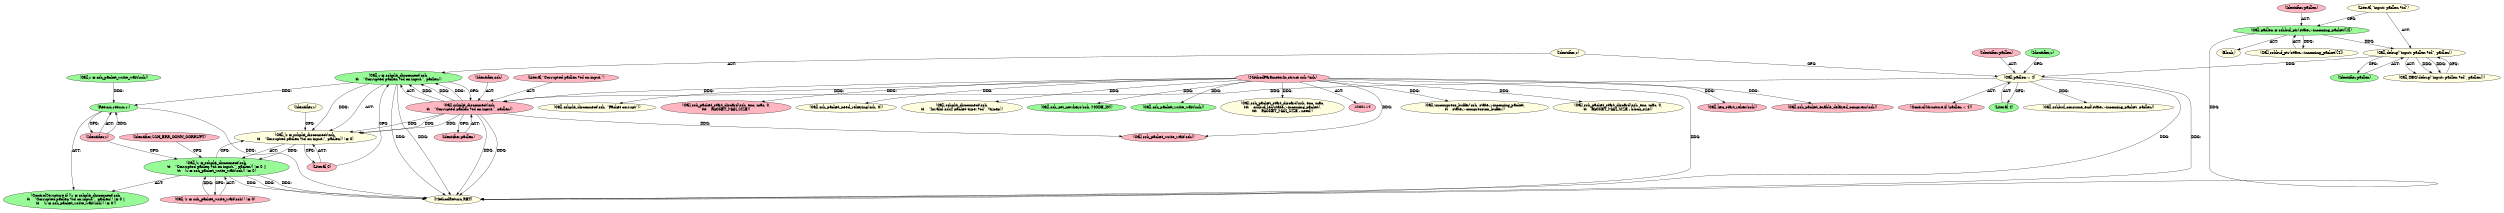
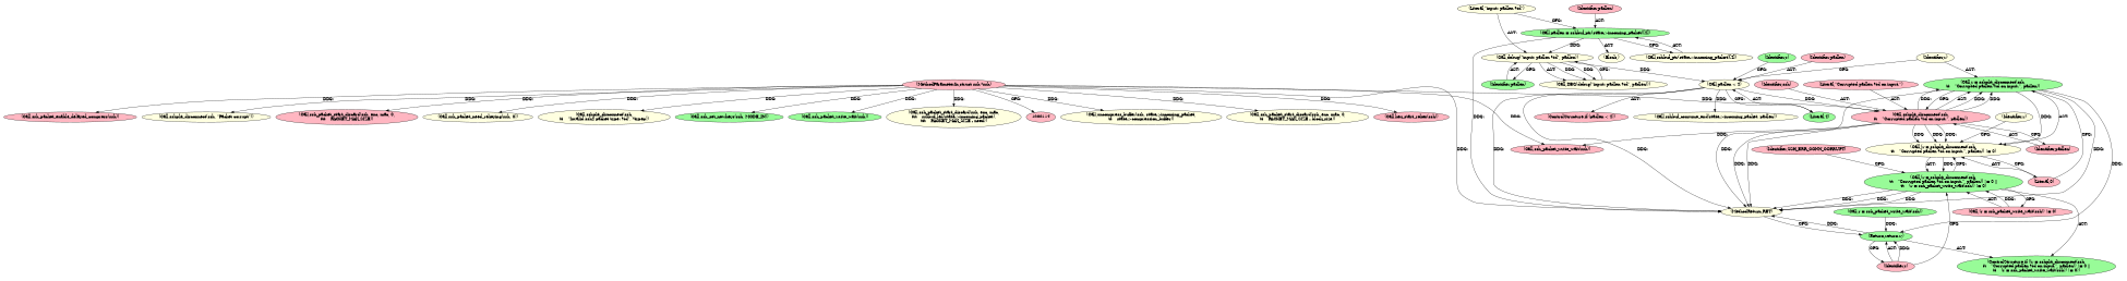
  digraph {
    node [fillcolor=lightpink style=filled]
    n1 [fillcolor=palegreen label="(Call,r = sshpkt_disconnect(ssh,\n\t\t    \"Corrupted padlen %d on input.\", padlen))"]
    n2 [label="(Call,sshpkt_disconnect(ssh,\n\t\t    \"Corrupted padlen %d on input.\", padlen))"]
    n3 [fillcolor=lightyellow label="(Call,(r = sshpkt_disconnect(ssh,\n\t\t    \"Corrupted padlen %d on input.\", padlen)) != 0)"]
    n4 [fillcolor=palegreen label="(Return,return r;)"]
    n5 [fillcolor=lightyellow label="(MethodReturn,RET)"]
    n6 [label="(Identifier,padlen)"]
    n7 [label="(Call,ssh_packet_write_wait(ssh))"]
    n8 [fillcolor=palegreen label="(Call,(r = sshpkt_disconnect(ssh,\n\t\t    \"Corrupted padlen %d on input.\", padlen)) != 0 ||\n\t\t    (r = ssh_packet_write_wait(ssh)) != 0)"]
    n9 [label="(Literal,0)"]
    n10 [fillcolor=palegreen label="(ControlStructure,if ((r = sshpkt_disconnect(ssh,\n\t\t    \"Corrupted padlen %d on input.\", padlen)) != 0 ||\n\t\t    (r = ssh_packet_write_wait(ssh)) != 0))"]
    n11 [label="(Identifier,r)"]
    n12 [label="(MethodParameterIn,struct ssh *ssh)"]
    n13 [fillcolor=lightyellow label="(Call,uncompress_buffer(ssh, state->incoming_packet,\n\t\t    state->compression_buffer))"]
    n14 [fillcolor=lightyellow label="(Call,ssh_packet_start_discard(ssh, enc, mac, 0,\n\t\t    PACKET_MAX_SIZE - block_size))"]
    n15 [label="(Call,kex_start_rekex(ssh))"]
    n16 [label="(Call,ssh_packet_enable_delayed_compress(ssh))"]
    n17 [fillcolor=lightyellow label="(Call,sshpkt_disconnect(ssh, \"Packet corrupt\"))"]
    n18 [label="(Call,ssh_packet_start_discard(ssh, enc, mac, 0,\n\t\t\t    PACKET_MAX_SIZE))"]
    n19 [fillcolor=lightyellow label="(Call,ssh_packet_need_rekeying(ssh, 0))"]
    n20 [fillcolor=lightyellow label="(Call,sshpkt_disconnect(ssh,\n\t\t    \"Invalid ssh2 packet type: %d\", *typep))"]
    n21 [fillcolor=palegreen label="(Call,ssh_set_newkeys(ssh, MODE_IN))"]
    n22 [fillcolor=palegreen label="(Call,ssh_packet_write_wait(ssh))"]
    n23 [fillcolor=lightyellow label="(Call,ssh_packet_start_discard(ssh, enc, mac,\n\t\t\t    sshbuf_len(state->incoming_packet),\n\t\t\t    PACKET_MAX_SIZE - need))"]
    1000114
    n25 [fillcolor=lightyellow label="(Call,padlen < 4)"]
    n26 [label="(ControlStructure,if (padlen < 4))"]
    n27 [fillcolor=lightyellow label="(Call,sshbuf_consume_end(state->incoming_packet, padlen))"]
    n28 [fillcolor=palegreen label="(Literal,4)"]
    n29 [fillcolor=lightyellow label="(Call,debug(\"input: padlen %d\", padlen))"]
    n30 [fillcolor=lightyellow label="(Call,DBG(debug(\"input: padlen %d\", padlen)))"]
    n31 [fillcolor=palegreen label="(Identifier,padlen)"]
    n32 [fillcolor=palegreen label="(Call,padlen = sshbuf_ptr(state->incoming_packet)[4])"]
    n33 [fillcolor=lightyellow label="(Block,)"]
    n34 [fillcolor=lightyellow label="(Call,sshbuf_ptr(state->incoming_packet)[4])"]
    n35 [label="(Call,(r = ssh_packet_write_wait(ssh)) != 0)"]
    n36 [label="(Identifier,ssh)"]
    n37 [label="(Identifier,padlen)"]
    n38 [label="(Literal,\"Corrupted padlen %d on input.\")"]
    n39 [fillcolor=lightyellow label="(Identifier,r)"]
    n40 [fillcolor=palegreen label="(Call,r = ssh_packet_write_wait(ssh))"]
    n41 [fillcolor=lightyellow label="(Identifier,r)"]
    n42 [fillcolor=lightyellow label="(Literal,\"input: padlen %d\")"]
    n43 [label="(Identifier,padlen)"]
    n44 [fillcolor=palegreen label="(Identifier,r)"]
    n45 [label="(Identifier,SSH_ERR_CONN_CORRUPT)"]
    n1 -> n2 [label="CFG: "]
    n1 -> n3 [label="AST: "]
    n1 -> n3 [label="DDG: "]
    n1 -> n4 [label="DDG: "]
    n1 -> n5 [label="DDG: "]
    n1 -> n5 [label="DDG: "]
    n2 -> n1 [label="AST: "]
    n2 -> n1 [label="DDG: "]
    n2 -> n1 [label="DDG: "]
    n2 -> n1 [label="DDG: "]
    n2 -> n3 [label="DDG: "]
    n2 -> n3 [label="DDG: "]
    n2 -> n3 [label="DDG: "]
    n2 -> n5 [label="DDG: "]
    n2 -> n5 [label="DDG: "]
    n2 -> n6 [label="CFG: "]
    n2 -> n7 [label="DDG: "]
    n3 -> n8 [label="AST: "]
    n3 -> n8 [label="DDG: "]
    n3 -> n9 [label="CFG: "]
    n4 -> n5 [label="DDG: "]
    n4 -> n10 [label="AST: "]
    n4 -> n11 [label="CFG: "]
+   n5 -> n4 [label="CFG: "]
    n6 -> n2 [label="AST: "]
    n8 -> n3 [label="CFG: "]
    n8 -> n5 [label="DDG: "]
    n8 -> n5 [label="DDG: "]
    n8 -> n5 [label="DDG: "]
    n8 -> n10 [label="AST: "]
    n8 -> n35 [label="CFG: "]
    n9 -> n1 [label="CFG: "]
    n9 -> n3 [label="AST: "]
    n11 -> n4 [label="AST: "]
    n11 -> n4 [label="DDG: "]
    n11 -> n8 [label="CFG: "]
    n12 -> n2 [label="DDG: "]
    n12 -> n5 [label="DDG: "]
    n12 -> n7 [label="DDG: "]
    n12 -> n13 [label="DDG: "]
    n12 -> n14 [label="DDG: "]
    n12 -> n15 [label="DDG: "]
    n12 -> n16 [label="DDG: "]
    n12 -> n17 [label="DDG: "]
    n12 -> n18 [label="DDG: "]
    n12 -> n19 [label="DDG: "]
    n12 -> n20 [label="DDG: "]
    n12 -> n21 [label="DDG: "]
    n12 -> n22 [label="DDG: "]
    n12 -> n23 [label="DDG: "]
-   n12 -> 1000114 [label="AST: "]
+   n12 -> 1000114 [label="CFG: "]
    n25 -> n2 [label="DDG: "]
    n25 -> n5 [label="DDG: "]
    n25 -> n5 [label="DDG: "]
    n25 -> n26 [label="AST: "]
    n25 -> n27 [label="DDG: "]
    n25 -> n28 [label="CFG: "]
    n28 -> n25 [label="AST: "]
    n29 -> n25 [label="DDG: "]
    n29 -> n30 [label="AST: "]
    n29 -> n30 [label="DDG: "]
    n29 -> n30 [label="DDG: "]
    n29 -> n31 [label="CFG: "]
    n30 -> n29 [label="CFG: "]
    n31 -> n29 [label="AST: "]
    n32 -> n5 [label="DDG: "]
    n32 -> n29 [label="DDG: "]
    n32 -> n33 [label="AST: "]
-   n32 -> n34 [label="DDG: "]
+   n32 -> n34 [label="CFG: "]
    n34 -> n32 [label="AST: "]
    n35 -> n8 [label="AST: "]
    n35 -> n8 [label="DDG: "]
    n36 -> n2 [label="AST: "]
    n37 -> n25 [label="AST: "]
    n38 -> n2 [label="AST: "]
    n39 -> n3 [label="CFG: "]
    n40 -> n4 [label="DDG: "]
    n41 -> n1 [label="AST: "]
    n41 -> n25 [label="CFG: "]
    n42 -> n29 [label="AST: "]
    n42 -> n32 [label="CFG: "]
    n43 -> n32 [label="AST: "]
    n44 -> n25 [label="CFG: "]
    n45 -> n8 [label="CFG: "]
  }
